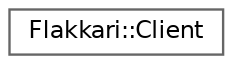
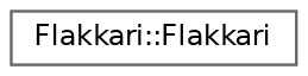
  digraph {
    rankdir=TB
    fontname="DejaVu Sans"
-   n1 [color=grey40 fillcolor=white fontname="DejaVu Sans" fontsize=10 height=0.2 label="Flakkari::Client" shape=box style=filled width=0.4]
+   n1 [color=grey40 fillcolor=white fontname="DejaVu Sans" fontsize=10 height=0.2 label="Flakkari::Flakkari" shape=box style=filled width=0.4]
  }
